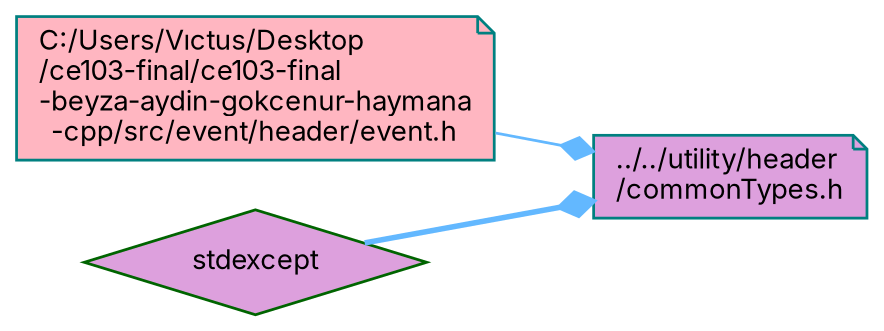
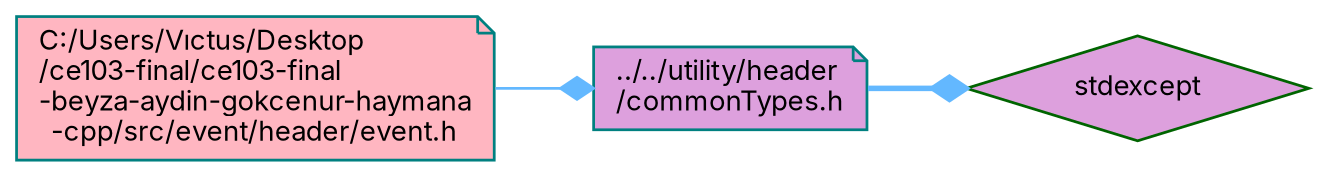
  digraph {
    rankdir=LR
    fontname=Inter
    node [color=teal fillcolor=plum fontname=Inter fontsize=10 shape=note style=filled]
    edge [color=steelblue1 fontname=Inter fontsize=10 labelfontname=Helvetica labelfontsize=10 arrowhead=diamond]
    n1 [fillcolor=lightpink fontcolor=black height=0.2 label="C:/Users/Vıctus/Desktop\l/ce103-final/ce103-final\l-beyza-aydin-gokcenur-haymana\l-cpp/src/event/header/event.h" width=0.4]
    n2 [height=0.2 label="../../utility/header\l/commonTypes.h" width=0.4]
    n3 [color=darkgreen height=0.2 label=stdexcept shape=diamond width=0.4]
    n1 -> n2 [style=solid]
-   n3 -> n2 [style=bold]
+   n2 -> n3 [style=bold]
  }
